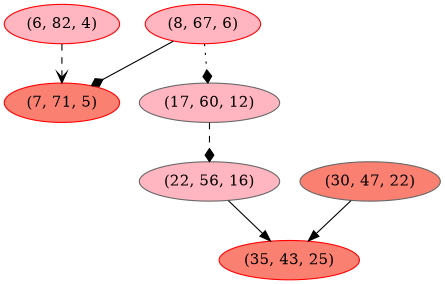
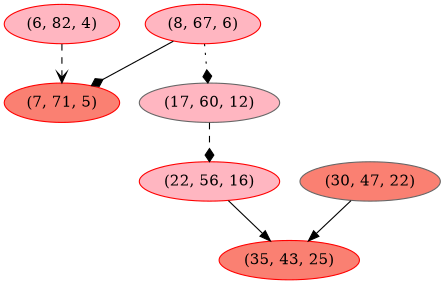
  digraph {
    node [color=red fillcolor=lightpink style=filled]
    edge [arrowhead=diamond style=solid]
    "(7, 71, 5)" [fillcolor=salmon]
    "(6, 82, 4)"
    "(8, 67, 6)"
    "(17, 60, 12)" [color=gray40]
-   "(22, 56, 16)" [color=gray40]
+   "(22, 56, 16)"
    "(35, 43, 25)" [fillcolor=salmon]
    "(30, 47, 22)" [color=gray40 fillcolor=salmon]
    "(6, 82, 4)" -> "(7, 71, 5)" [arrowhead=vee style=dashed]
    "(8, 67, 6)" -> "(7, 71, 5)"
    "(8, 67, 6)" -> "(17, 60, 12)" [style=dotted]
    "(17, 60, 12)" -> "(22, 56, 16)" [style=dashed]
    "(22, 56, 16)" -> "(35, 43, 25)" [arrowhead=normal]
    "(30, 47, 22)" -> "(35, 43, 25)" [arrowhead=normal]
  }
